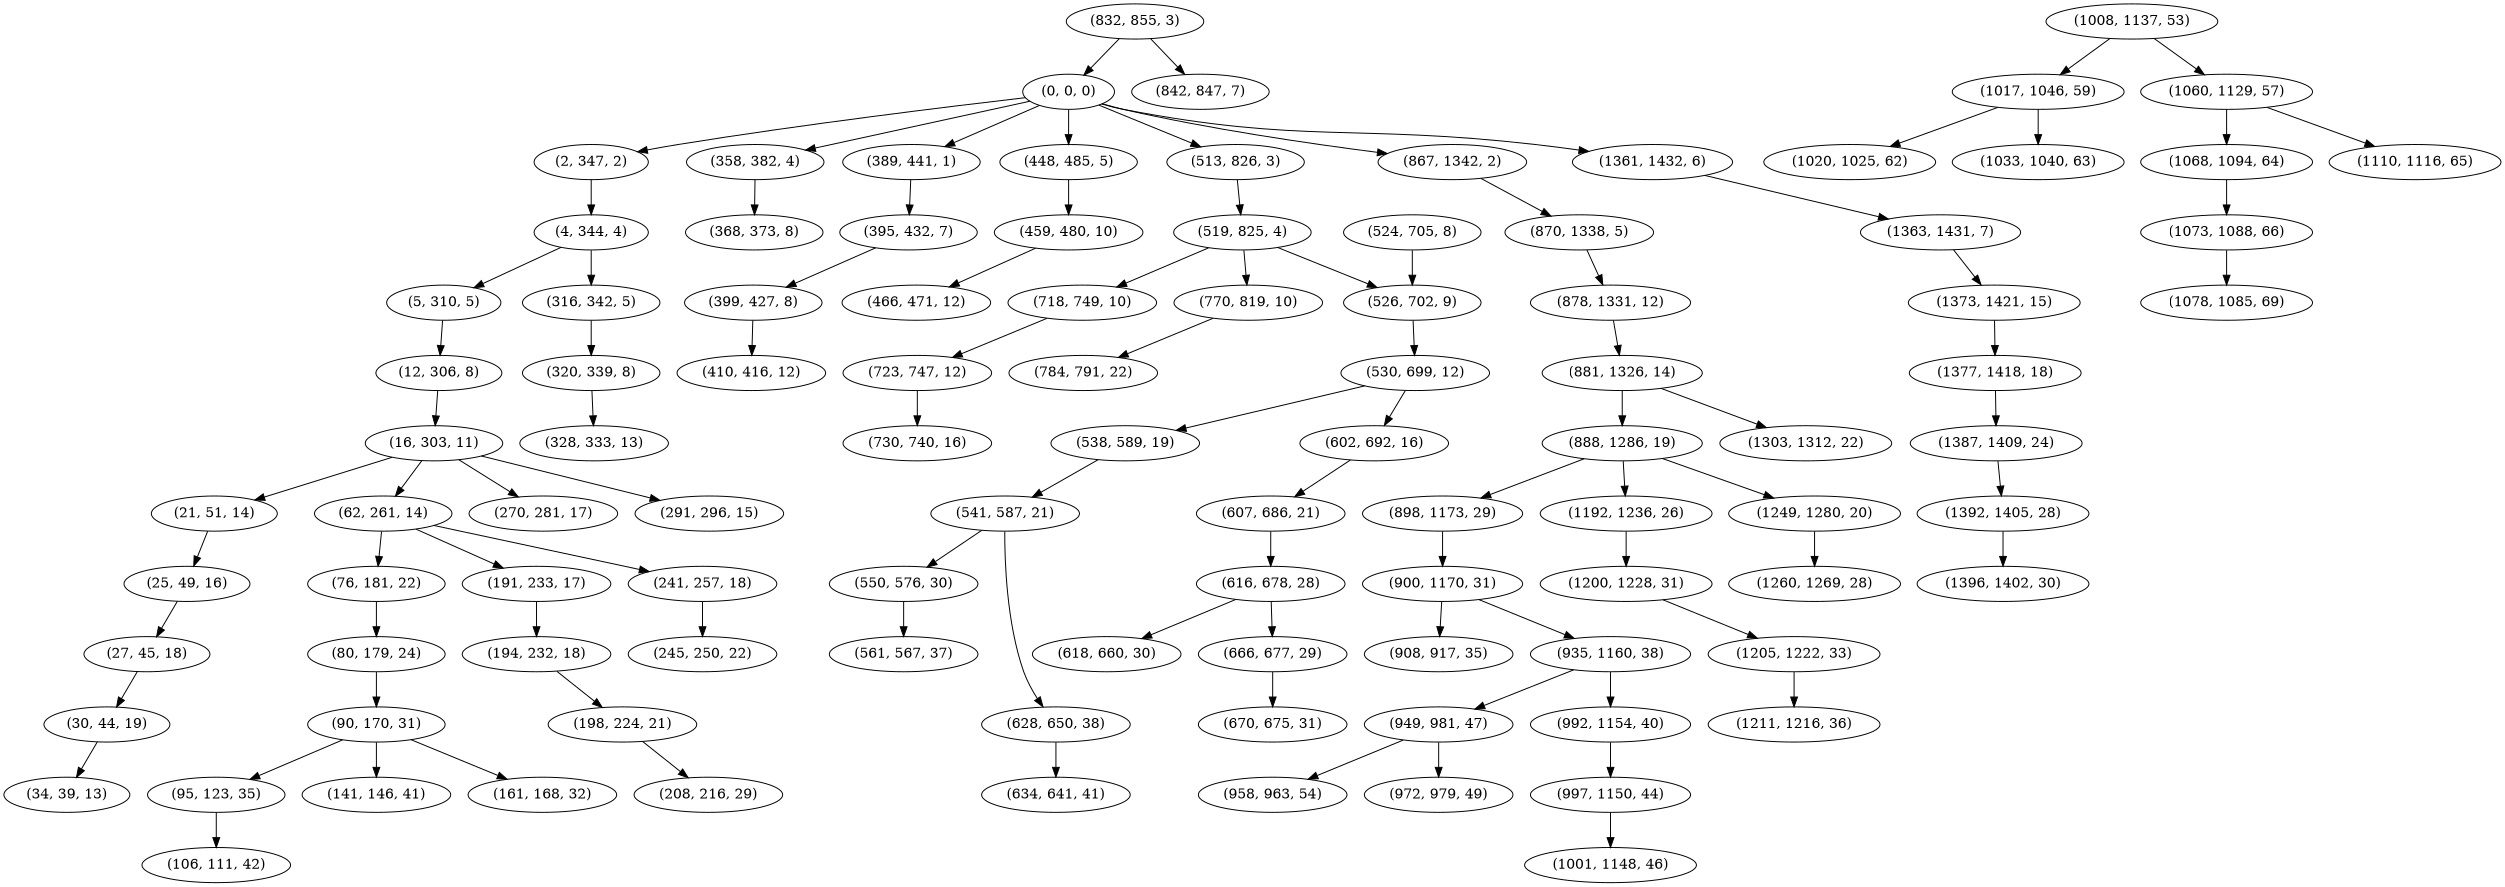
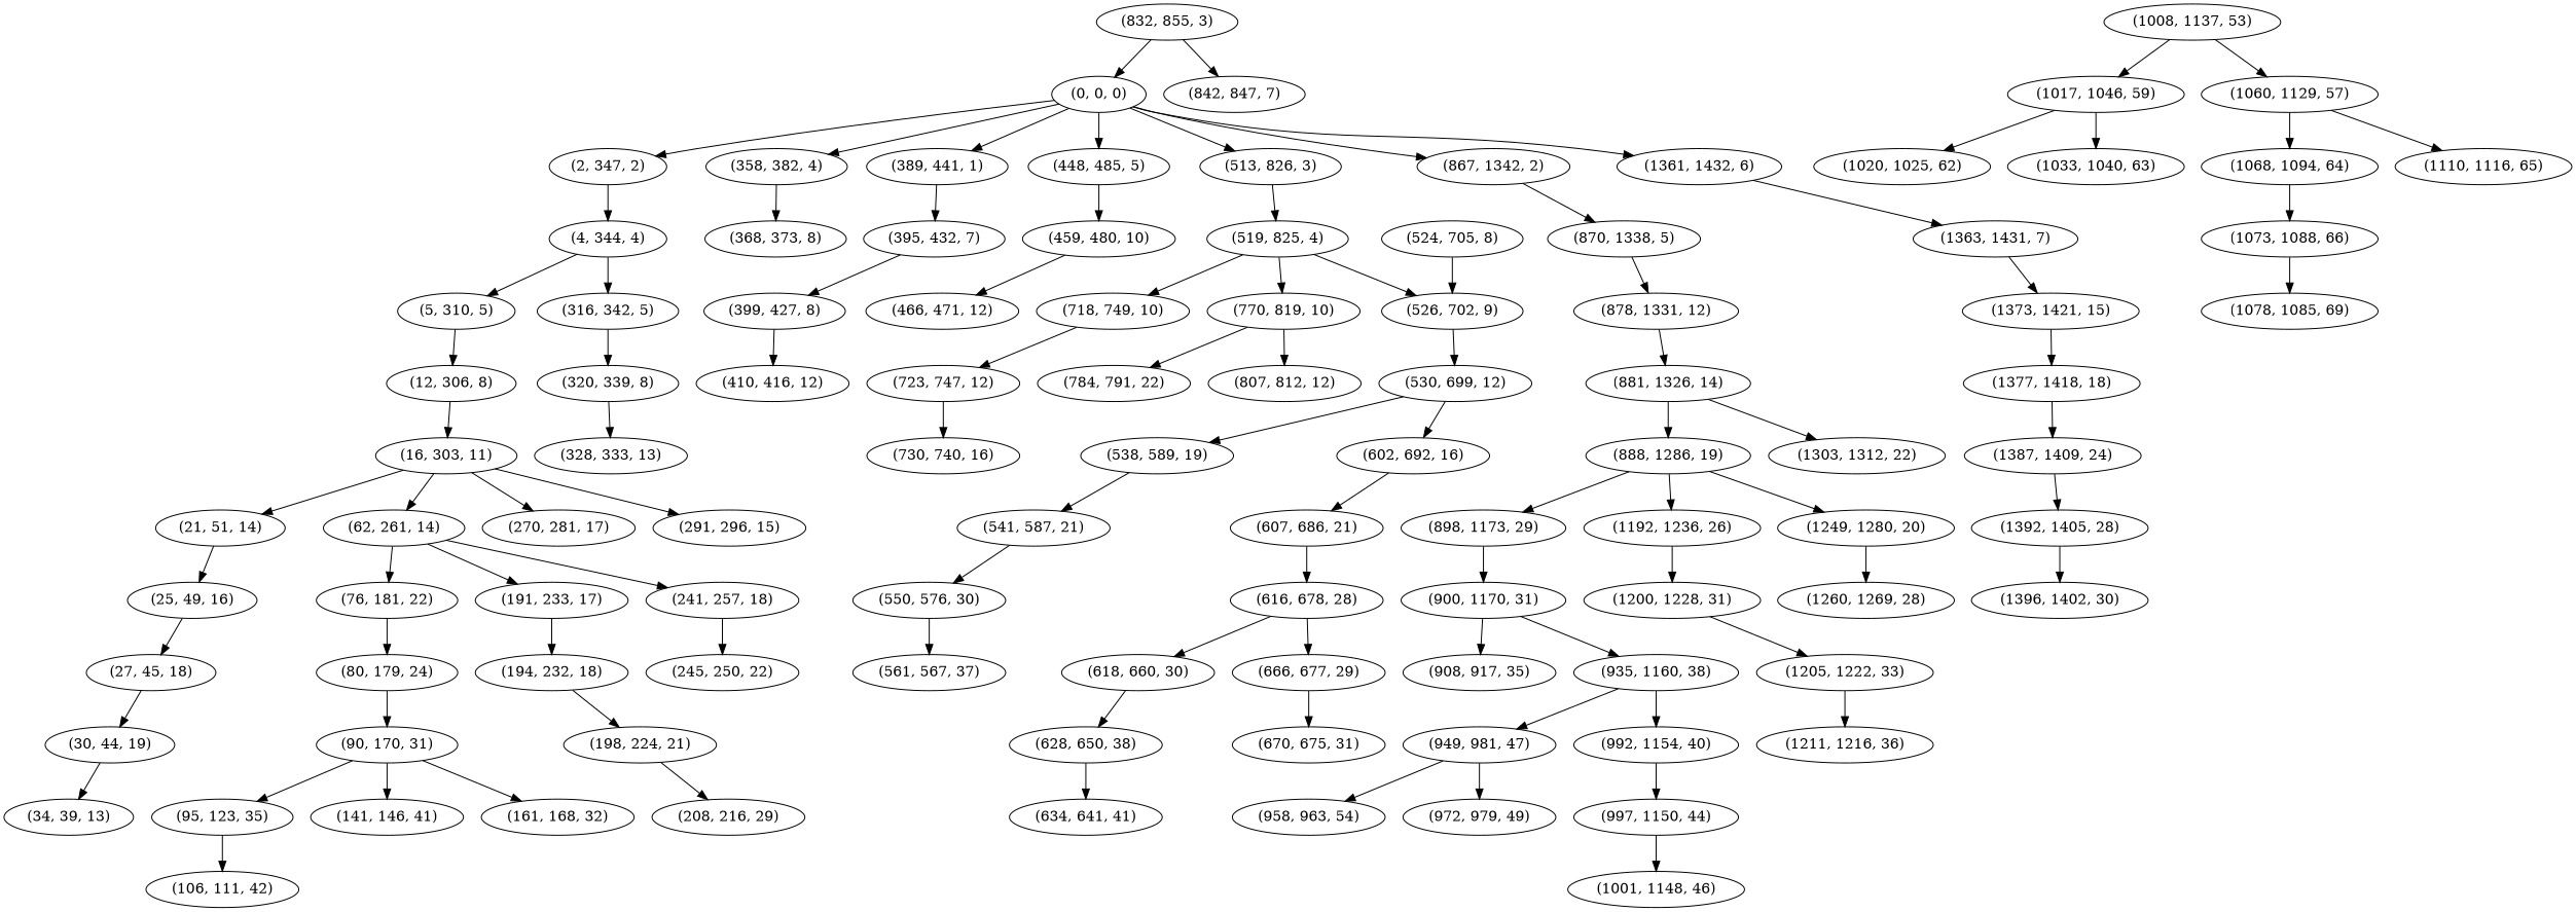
  digraph {
    "(0, 0, 0)"
    "(2, 347, 2)"
    "(358, 382, 4)"
    "(389, 441, 1)"
    "(448, 485, 5)"
    "(513, 826, 3)"
    "(867, 1342, 2)"
    "(1361, 1432, 6)"
    "(4, 344, 4)"
    "(368, 373, 8)"
    "(395, 432, 7)"
    "(459, 480, 10)"
    "(519, 825, 4)"
    "(832, 855, 3)"
    "(842, 847, 7)"
    "(870, 1338, 5)"
    "(1363, 1431, 7)"
    "(5, 310, 5)"
    "(316, 342, 5)"
    "(12, 306, 8)"
    "(320, 339, 8)"
    "(16, 303, 11)"
    "(21, 51, 14)"
    "(62, 261, 14)"
    "(270, 281, 17)"
    "(291, 296, 15)"
    "(25, 49, 16)"
    "(76, 181, 22)"
    "(191, 233, 17)"
    "(241, 257, 18)"
    "(27, 45, 18)"
    "(30, 44, 19)"
    n33 [label="(34, 39, 13)"]
    "(80, 179, 24)"
    "(194, 232, 18)"
    "(245, 250, 22)"
    "(90, 170, 31)"
    "(95, 123, 35)"
    "(141, 146, 41)"
    "(161, 168, 32)"
    "(106, 111, 42)"
    "(198, 224, 21)"
    "(208, 216, 29)"
    "(328, 333, 13)"
    "(399, 427, 8)"
    "(410, 416, 12)"
    "(466, 471, 12)"
    "(718, 749, 10)"
    "(770, 819, 10)"
    "(526, 702, 9)"
    "(524, 705, 8)"
    "(723, 747, 12)"
    "(784, 791, 22)"
+   "(807, 812, 12)"
    "(530, 699, 12)"
    "(538, 589, 19)"
    "(602, 692, 16)"
    "(541, 587, 21)"
    "(607, 686, 21)"
    "(550, 576, 30)"
    "(561, 567, 37)"
    "(616, 678, 28)"
    "(618, 660, 30)"
    "(666, 677, 29)"
    "(628, 650, 38)"
    "(670, 675, 31)"
    "(634, 641, 41)"
    "(730, 740, 16)"
    "(878, 1331, 12)"
    "(881, 1326, 14)"
    "(888, 1286, 19)"
    "(1303, 1312, 22)"
    "(898, 1173, 29)"
    "(1192, 1236, 26)"
    "(1249, 1280, 20)"
    "(900, 1170, 31)"
    "(1200, 1228, 31)"
    "(1260, 1269, 28)"
    "(908, 917, 35)"
    "(935, 1160, 38)"
    "(949, 981, 47)"
    "(992, 1154, 40)"
    "(958, 963, 54)"
    "(972, 979, 49)"
    "(997, 1150, 44)"
    "(1001, 1148, 46)"
    "(1008, 1137, 53)"
    "(1017, 1046, 59)"
    "(1060, 1129, 57)"
    "(1020, 1025, 62)"
    "(1033, 1040, 63)"
    "(1068, 1094, 64)"
    "(1110, 1116, 65)"
    "(1073, 1088, 66)"
    "(1078, 1085, 69)"
    "(1205, 1222, 33)"
    "(1211, 1216, 36)"
    "(1373, 1421, 15)"
    "(1377, 1418, 18)"
    "(1387, 1409, 24)"
    "(1392, 1405, 28)"
    "(1396, 1402, 30)"
    "(0, 0, 0)" -> "(2, 347, 2)"
    "(0, 0, 0)" -> "(358, 382, 4)"
    "(0, 0, 0)" -> "(389, 441, 1)"
    "(0, 0, 0)" -> "(448, 485, 5)"
    "(0, 0, 0)" -> "(513, 826, 3)"
    "(0, 0, 0)" -> "(867, 1342, 2)"
    "(0, 0, 0)" -> "(1361, 1432, 6)"
    "(2, 347, 2)" -> "(4, 344, 4)"
    "(358, 382, 4)" -> "(368, 373, 8)"
    "(389, 441, 1)" -> "(395, 432, 7)"
    "(448, 485, 5)" -> "(459, 480, 10)"
    "(513, 826, 3)" -> "(519, 825, 4)"
    "(867, 1342, 2)" -> "(870, 1338, 5)"
    "(1361, 1432, 6)" -> "(1363, 1431, 7)"
    "(4, 344, 4)" -> "(5, 310, 5)"
    "(4, 344, 4)" -> "(316, 342, 5)"
    "(395, 432, 7)" -> "(399, 427, 8)"
    "(459, 480, 10)" -> "(466, 471, 12)"
    "(519, 825, 4)" -> "(718, 749, 10)"
    "(519, 825, 4)" -> "(770, 819, 10)"
    "(519, 825, 4)" -> "(526, 702, 9)"
    "(832, 855, 3)" -> "(0, 0, 0)"
    "(832, 855, 3)" -> "(842, 847, 7)"
    "(870, 1338, 5)" -> "(878, 1331, 12)"
    "(1363, 1431, 7)" -> "(1373, 1421, 15)"
    "(5, 310, 5)" -> "(12, 306, 8)"
    "(316, 342, 5)" -> "(320, 339, 8)"
    "(12, 306, 8)" -> "(16, 303, 11)"
    "(320, 339, 8)" -> "(328, 333, 13)"
    "(16, 303, 11)" -> "(21, 51, 14)"
    "(16, 303, 11)" -> "(62, 261, 14)"
    "(16, 303, 11)" -> "(270, 281, 17)"
    "(16, 303, 11)" -> "(291, 296, 15)"
    "(21, 51, 14)" -> "(25, 49, 16)"
    "(62, 261, 14)" -> "(76, 181, 22)"
    "(62, 261, 14)" -> "(191, 233, 17)"
    "(62, 261, 14)" -> "(241, 257, 18)"
    "(25, 49, 16)" -> "(27, 45, 18)"
    "(76, 181, 22)" -> "(80, 179, 24)"
    "(191, 233, 17)" -> "(194, 232, 18)"
    "(241, 257, 18)" -> "(245, 250, 22)"
    "(27, 45, 18)" -> "(30, 44, 19)"
    "(30, 44, 19)" -> n33
    "(80, 179, 24)" -> "(90, 170, 31)"
    "(194, 232, 18)" -> "(198, 224, 21)"
    "(90, 170, 31)" -> "(95, 123, 35)"
    "(90, 170, 31)" -> "(141, 146, 41)"
    "(90, 170, 31)" -> "(161, 168, 32)"
    "(95, 123, 35)" -> "(106, 111, 42)"
    "(198, 224, 21)" -> "(208, 216, 29)"
    "(399, 427, 8)" -> "(410, 416, 12)"
    "(718, 749, 10)" -> "(723, 747, 12)"
    "(770, 819, 10)" -> "(784, 791, 22)"
+   "(770, 819, 10)" -> "(807, 812, 12)"
    "(526, 702, 9)" -> "(530, 699, 12)"
    "(524, 705, 8)" -> "(526, 702, 9)"
    "(723, 747, 12)" -> "(730, 740, 16)"
    "(530, 699, 12)" -> "(538, 589, 19)"
    "(530, 699, 12)" -> "(602, 692, 16)"
    "(538, 589, 19)" -> "(541, 587, 21)"
    "(602, 692, 16)" -> "(607, 686, 21)"
    "(541, 587, 21)" -> "(550, 576, 30)"
    "(607, 686, 21)" -> "(616, 678, 28)"
    "(550, 576, 30)" -> "(561, 567, 37)"
    "(616, 678, 28)" -> "(618, 660, 30)"
    "(616, 678, 28)" -> "(666, 677, 29)"
-   "(541, 587, 21)" -> "(628, 650, 38)"
+   "(618, 660, 30)" -> "(628, 650, 38)"
    "(666, 677, 29)" -> "(670, 675, 31)"
    "(628, 650, 38)" -> "(634, 641, 41)"
    "(878, 1331, 12)" -> "(881, 1326, 14)"
    "(881, 1326, 14)" -> "(888, 1286, 19)"
    "(881, 1326, 14)" -> "(1303, 1312, 22)"
    "(888, 1286, 19)" -> "(898, 1173, 29)"
    "(888, 1286, 19)" -> "(1192, 1236, 26)"
    "(888, 1286, 19)" -> "(1249, 1280, 20)"
    "(898, 1173, 29)" -> "(900, 1170, 31)"
    "(1192, 1236, 26)" -> "(1200, 1228, 31)"
    "(1249, 1280, 20)" -> "(1260, 1269, 28)"
    "(900, 1170, 31)" -> "(908, 917, 35)"
    "(900, 1170, 31)" -> "(935, 1160, 38)"
    "(1200, 1228, 31)" -> "(1205, 1222, 33)"
    "(935, 1160, 38)" -> "(949, 981, 47)"
    "(935, 1160, 38)" -> "(992, 1154, 40)"
    "(949, 981, 47)" -> "(958, 963, 54)"
    "(949, 981, 47)" -> "(972, 979, 49)"
    "(992, 1154, 40)" -> "(997, 1150, 44)"
    "(997, 1150, 44)" -> "(1001, 1148, 46)"
    "(1008, 1137, 53)" -> "(1017, 1046, 59)"
    "(1008, 1137, 53)" -> "(1060, 1129, 57)"
    "(1017, 1046, 59)" -> "(1020, 1025, 62)"
    "(1017, 1046, 59)" -> "(1033, 1040, 63)"
    "(1060, 1129, 57)" -> "(1068, 1094, 64)"
    "(1060, 1129, 57)" -> "(1110, 1116, 65)"
    "(1068, 1094, 64)" -> "(1073, 1088, 66)"
    "(1073, 1088, 66)" -> "(1078, 1085, 69)"
    "(1205, 1222, 33)" -> "(1211, 1216, 36)"
    "(1373, 1421, 15)" -> "(1377, 1418, 18)"
    "(1377, 1418, 18)" -> "(1387, 1409, 24)"
    "(1387, 1409, 24)" -> "(1392, 1405, 28)"
    "(1392, 1405, 28)" -> "(1396, 1402, 30)"
  }
